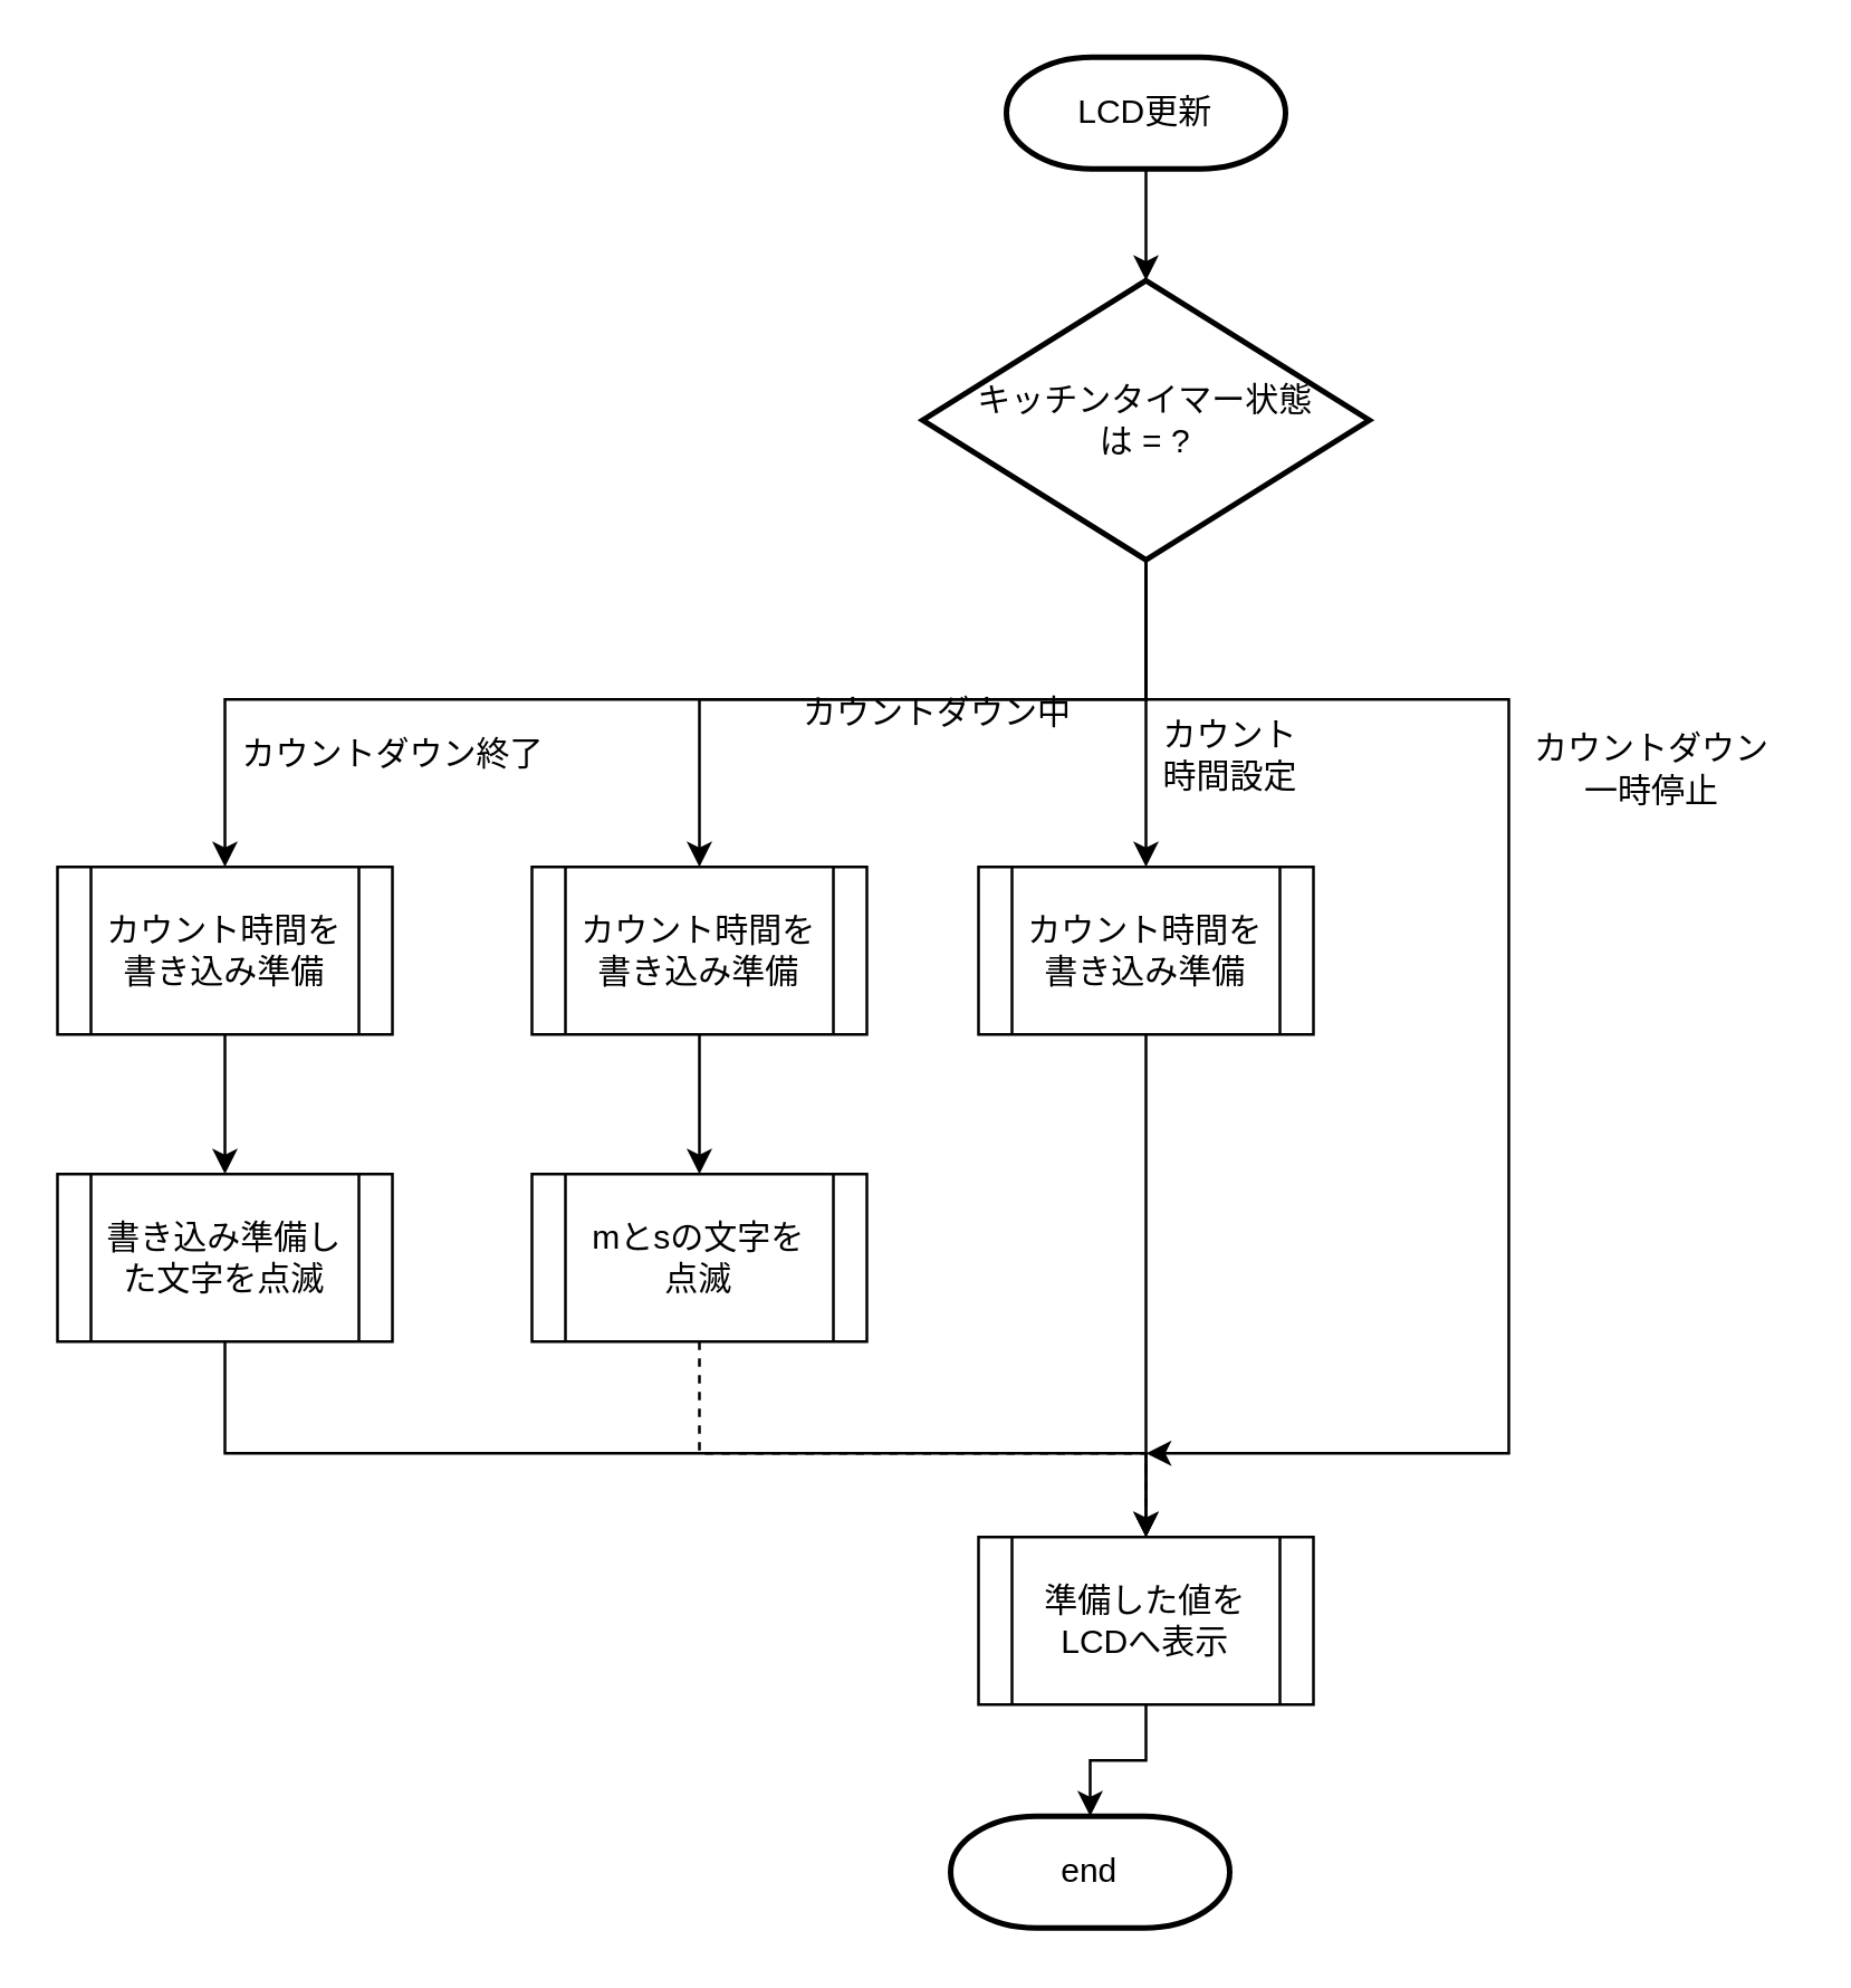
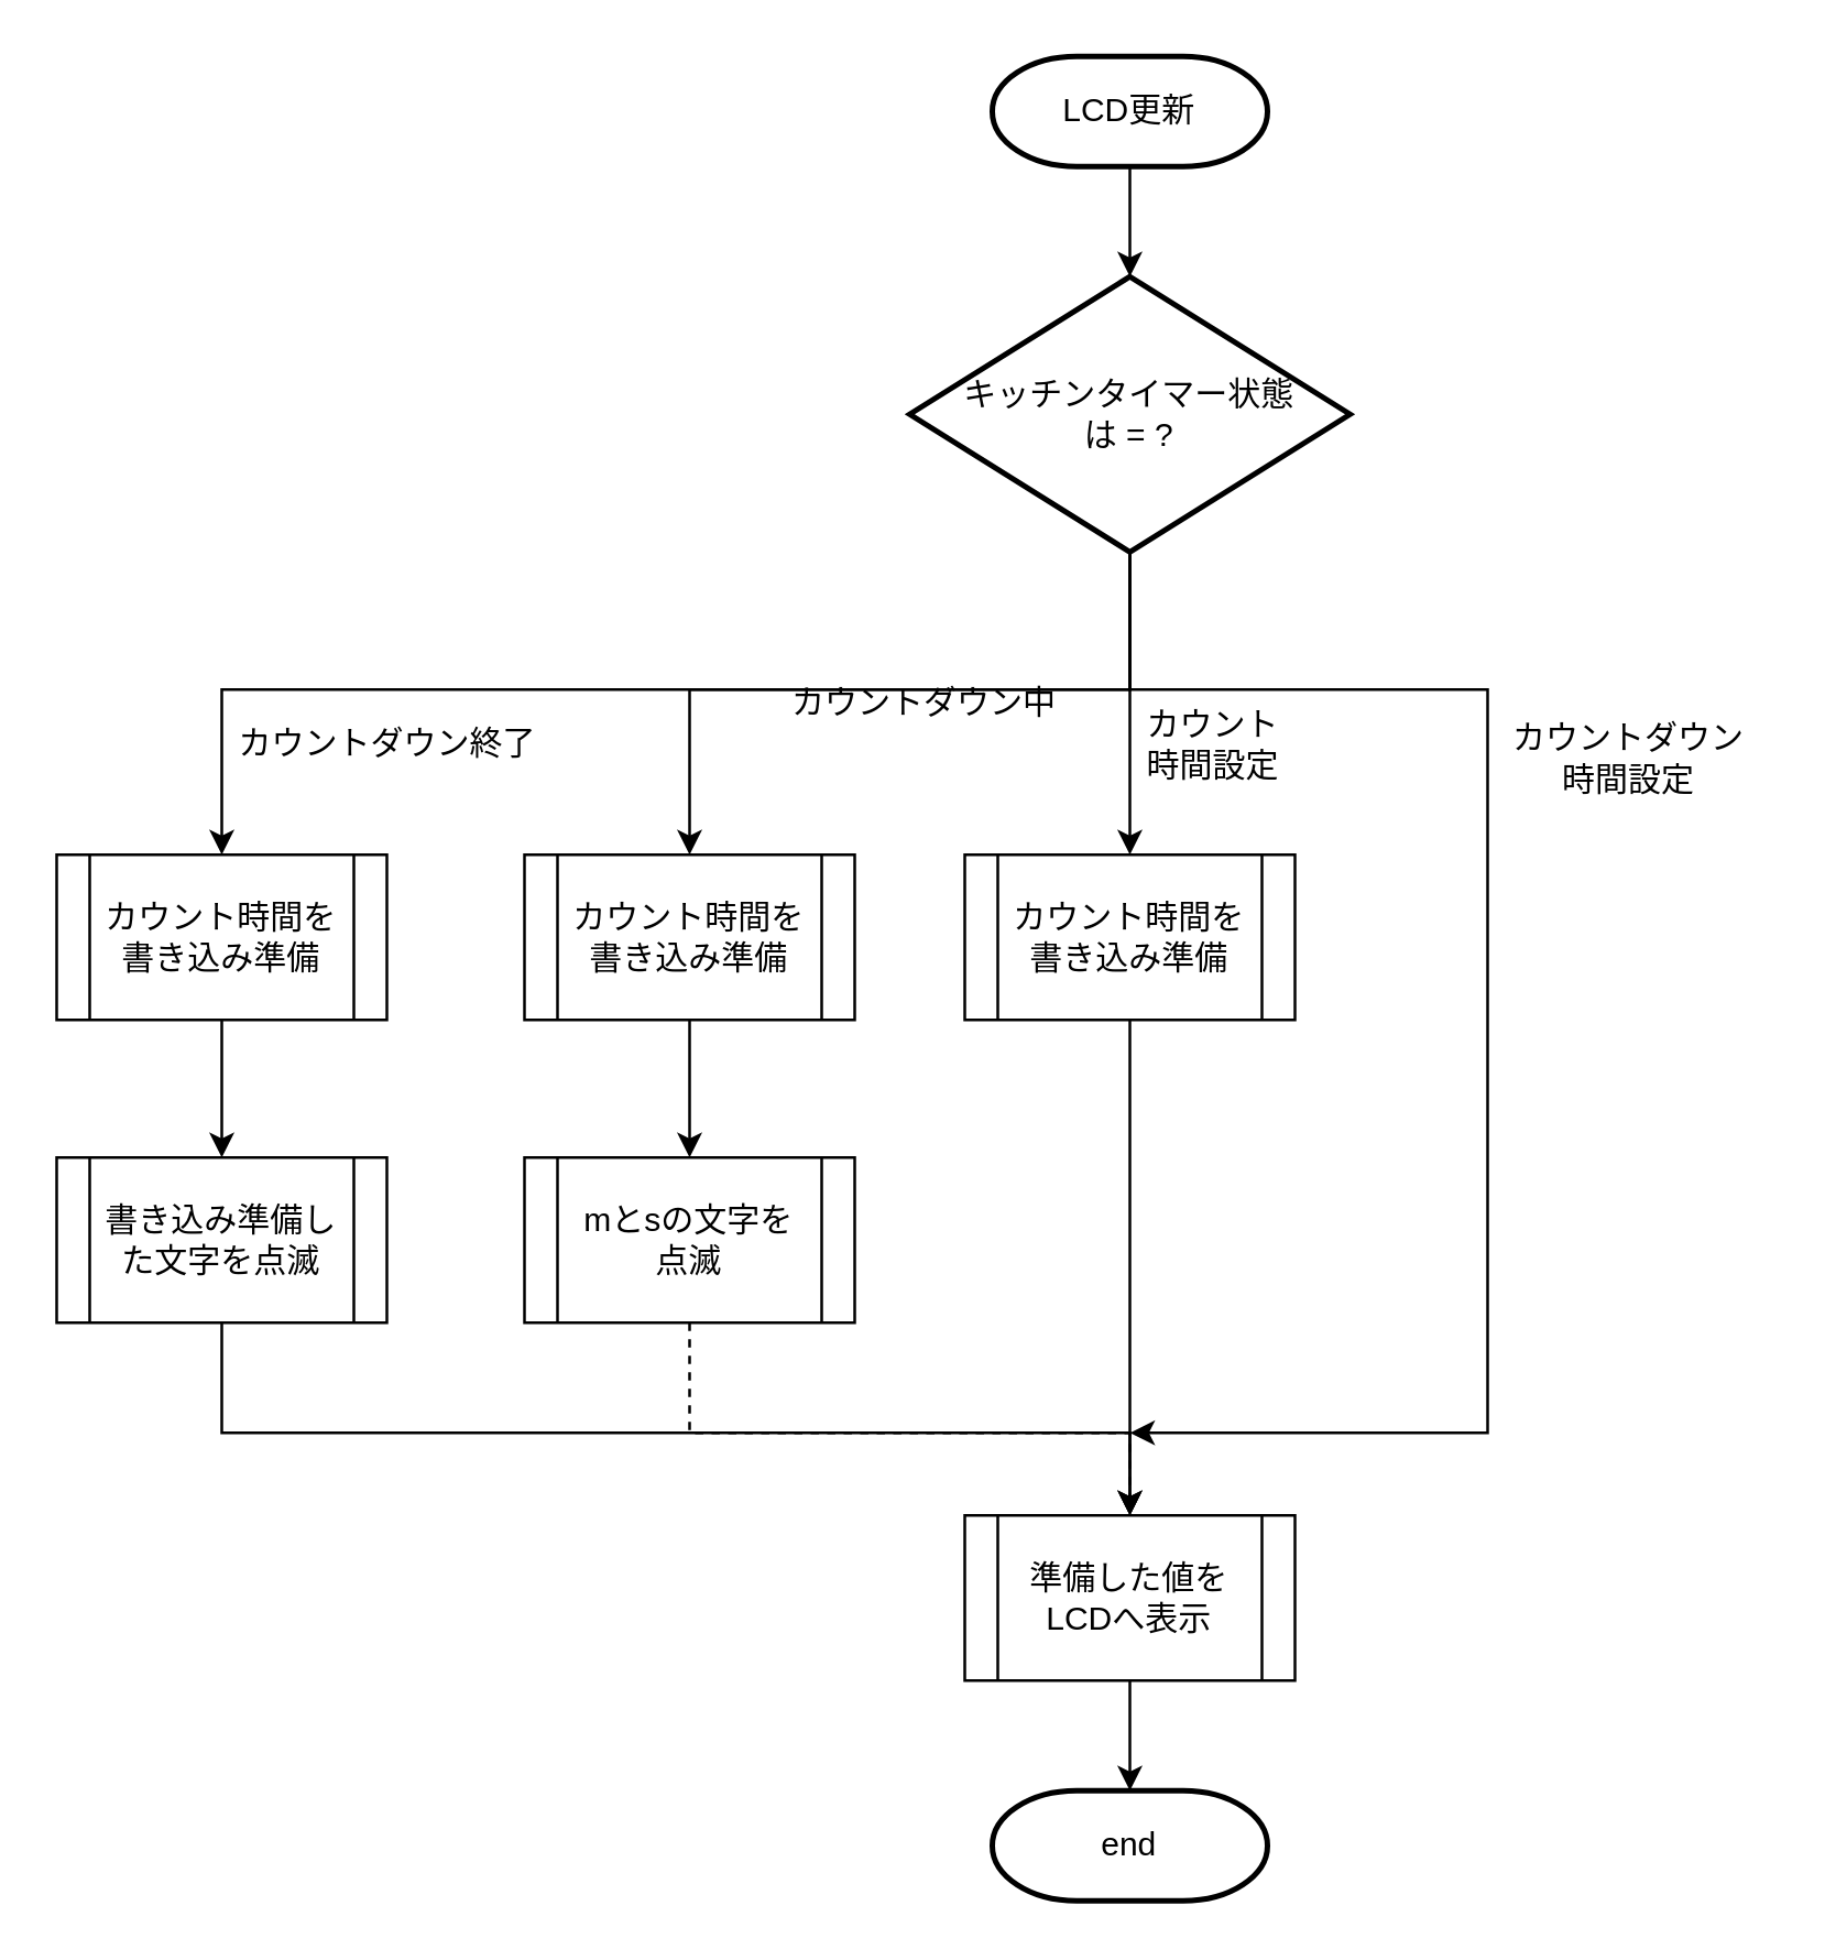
  <mxCell id="0" />
  <mxCell id="1" parent="0" />
  <mxCell id="2" value="" style="edgeStyle=orthogonalEdgeStyle;rounded=0;orthogonalLoop=1;jettySize=auto;html=1;" parent="1" source="3" target="11" edge="1"><mxGeometry relative="1" as="geometry" /></mxCell>
  <mxCell id="3" value="LCD更新" style="strokeWidth=2;html=1;shape=mxgraph.flowchart.terminator;whiteSpace=wrap;" parent="1" vertex="1"><mxGeometry x="360" y="20" width="100" height="40" as="geometry" /></mxCell>
- <mxCell id="4" value="end" style="strokeWidth=2;html=1;shape=mxgraph.flowchart.terminator;whiteSpace=wrap;" parent="1" vertex="1"><mxGeometry x="340" y="650" width="100" height="40" as="geometry" /></mxCell>
+ <mxCell id="4" value="end" style="strokeWidth=2;html=1;shape=mxgraph.flowchart.terminator;whiteSpace=wrap;" parent="1" vertex="1"><mxGeometry x="360" y="650" width="100" height="40" as="geometry" /></mxCell>
  <mxCell id="5" value="" style="edgeStyle=orthogonalEdgeStyle;rounded=0;orthogonalLoop=1;jettySize=auto;html=1;entryX=0.5;entryY=0;entryDx=0;entryDy=0;" parent="1" source="6" edge="1" target="18"><mxGeometry relative="1" as="geometry"><mxPoint x="410" y="420" as="targetPoint" /><Array as="points" /></mxGeometry></mxCell>
  <mxCell id="6" value="カウント時間を&lt;br&gt;書き込み準備" style="shape=process;whiteSpace=wrap;html=1;backgroundOutline=1;" parent="1" vertex="1"><mxGeometry x="350" y="310" width="120" height="60" as="geometry" /></mxCell>
  <mxCell id="7" value="" style="edgeStyle=orthogonalEdgeStyle;rounded=0;orthogonalLoop=1;jettySize=auto;html=1;" parent="1" source="11" target="6" edge="1"><mxGeometry relative="1" as="geometry" /></mxCell>
  <mxCell id="8" style="edgeStyle=orthogonalEdgeStyle;rounded=0;orthogonalLoop=1;jettySize=auto;html=1;entryX=0.5;entryY=0;entryDx=0;entryDy=0;" parent="1" source="11" target="15" edge="1"><mxGeometry relative="1" as="geometry"><Array as="points"><mxPoint x="410" y="250" /><mxPoint x="250" y="250" /></Array></mxGeometry></mxCell>
  <mxCell id="9" style="edgeStyle=orthogonalEdgeStyle;rounded=0;orthogonalLoop=1;jettySize=auto;html=1;" edge="1" parent="1" source="11" target="22"><mxGeometry relative="1" as="geometry"><Array as="points"><mxPoint x="410" y="250" /><mxPoint x="80" y="250" /></Array></mxGeometry></mxCell>
  <mxCell id="10" style="edgeStyle=orthogonalEdgeStyle;rounded=0;orthogonalLoop=1;jettySize=auto;html=1;exitX=0.5;exitY=1;exitDx=0;exitDy=0;exitPerimeter=0;" edge="1" parent="1" source="11"><mxGeometry relative="1" as="geometry"><mxPoint x="410" y="520" as="targetPoint" /><Array as="points"><mxPoint x="410" y="250" /><mxPoint x="540" y="250" /><mxPoint x="540" y="520" /></Array></mxGeometry></mxCell>
  <mxCell id="11" value="キッチンタイマー状態&lt;br&gt;は = ?" style="strokeWidth=2;html=1;shape=mxgraph.flowchart.decision;whiteSpace=wrap;" parent="1" vertex="1"><mxGeometry x="330" y="100" width="160" height="100" as="geometry" /></mxCell>
  <mxCell id="12" style="edgeStyle=orthogonalEdgeStyle;rounded=0;orthogonalLoop=1;jettySize=auto;html=1;exitX=0.5;exitY=1;exitDx=0;exitDy=0;" parent="1" source="6" target="6" edge="1"><mxGeometry relative="1" as="geometry" /></mxCell>
  <mxCell id="13" value="カウント&lt;br&gt;時間設定" style="text;html=1;align=center;verticalAlign=middle;resizable=0;points=[];autosize=1;" parent="1" vertex="1"><mxGeometry x="410" y="255" width="60" height="30" as="geometry" /></mxCell>
  <mxCell id="14" value="" style="edgeStyle=orthogonalEdgeStyle;rounded=0;orthogonalLoop=1;jettySize=auto;html=1;entryX=0.5;entryY=0;entryDx=0;entryDy=0;" parent="1" source="15" target="20" edge="1"><mxGeometry relative="1" as="geometry"><mxPoint x="250" y="450" as="targetPoint" /></mxGeometry></mxCell>
  <mxCell id="15" value="カウント時間を書き込み準備" style="shape=process;whiteSpace=wrap;html=1;backgroundOutline=1;" parent="1" vertex="1"><mxGeometry x="190" y="310" width="120" height="60" as="geometry" /></mxCell>
  <mxCell id="16" value="カウントダウン中" style="text;html=1;align=center;verticalAlign=middle;resizable=0;points=[];autosize=1;" parent="1" vertex="1"><mxGeometry x="280" y="245" width="110" height="20" as="geometry" /></mxCell>
  <mxCell id="17" value="" style="edgeStyle=orthogonalEdgeStyle;rounded=0;orthogonalLoop=1;jettySize=auto;html=1;" parent="1" source="18" target="4" edge="1"><mxGeometry relative="1" as="geometry" /></mxCell>
  <mxCell id="18" value="準備した値を&lt;br&gt;LCDへ表示" style="shape=process;whiteSpace=wrap;html=1;backgroundOutline=1;" parent="1" vertex="1"><mxGeometry x="350" y="550" width="120" height="60" as="geometry" /></mxCell>
  <mxCell id="19" style="edgeStyle=orthogonalEdgeStyle;rounded=0;orthogonalLoop=1;jettySize=auto;html=1;entryX=0.5;entryY=0;entryDx=0;entryDy=0;dashed=1;" edge="1" parent="1" source="20" target="18"><mxGeometry relative="1" as="geometry"><mxPoint x="410" y="540" as="targetPoint" /><Array as="points"><mxPoint x="250" y="520" /><mxPoint x="410" y="520" /></Array></mxGeometry></mxCell>
  <mxCell id="20" value="mとsの文字を&lt;br&gt;点滅" style="shape=process;whiteSpace=wrap;html=1;backgroundOutline=1;" parent="1" vertex="1"><mxGeometry x="190" y="420" width="120" height="60" as="geometry" /></mxCell>
  <mxCell id="21" value="" style="edgeStyle=orthogonalEdgeStyle;rounded=0;orthogonalLoop=1;jettySize=auto;html=1;" edge="1" parent="1" source="22"><mxGeometry relative="1" as="geometry"><mxPoint x="80" y="420" as="targetPoint" /></mxGeometry></mxCell>
  <mxCell id="22" value="カウント時間を書き込み準備" style="shape=process;whiteSpace=wrap;html=1;backgroundOutline=1;" vertex="1" parent="1"><mxGeometry x="20" y="310" width="120" height="60" as="geometry" /></mxCell>
  <mxCell id="23" value="カウントダウン終了" style="text;html=1;align=center;verticalAlign=middle;resizable=0;points=[];autosize=1;" vertex="1" parent="1"><mxGeometry x="80" y="260" width="120" height="20" as="geometry" /></mxCell>
  <mxCell id="24" style="edgeStyle=orthogonalEdgeStyle;rounded=0;orthogonalLoop=1;jettySize=auto;html=1;entryX=0.5;entryY=0;entryDx=0;entryDy=0;endArrow=open;" edge="1" parent="1" source="25" target="18"><mxGeometry relative="1" as="geometry"><Array as="points"><mxPoint x="80" y="520" /><mxPoint x="410" y="520" /></Array></mxGeometry></mxCell>
  <mxCell id="25" value="書き込み準備した文字を点滅" style="shape=process;whiteSpace=wrap;html=1;backgroundOutline=1;" vertex="1" parent="1"><mxGeometry x="20" y="420" width="120" height="60" as="geometry" /></mxCell>
- <mxCell id="26" value="カウントダウン&lt;br&gt;一時停止" style="text;html=1;align=center;verticalAlign=middle;resizable=0;points=[];autosize=1;" vertex="1" parent="1"><mxGeometry x="541" y="260" width="100" height="30" as="geometry" /></mxCell>
+ <mxCell id="26" value="カウントダウン&lt;br&gt;時間設定" style="text;html=1;align=center;verticalAlign=middle;resizable=0;points=[];autosize=1;" vertex="1" parent="1"><mxGeometry x="541" y="260" width="100" height="30" as="geometry" /></mxCell>
